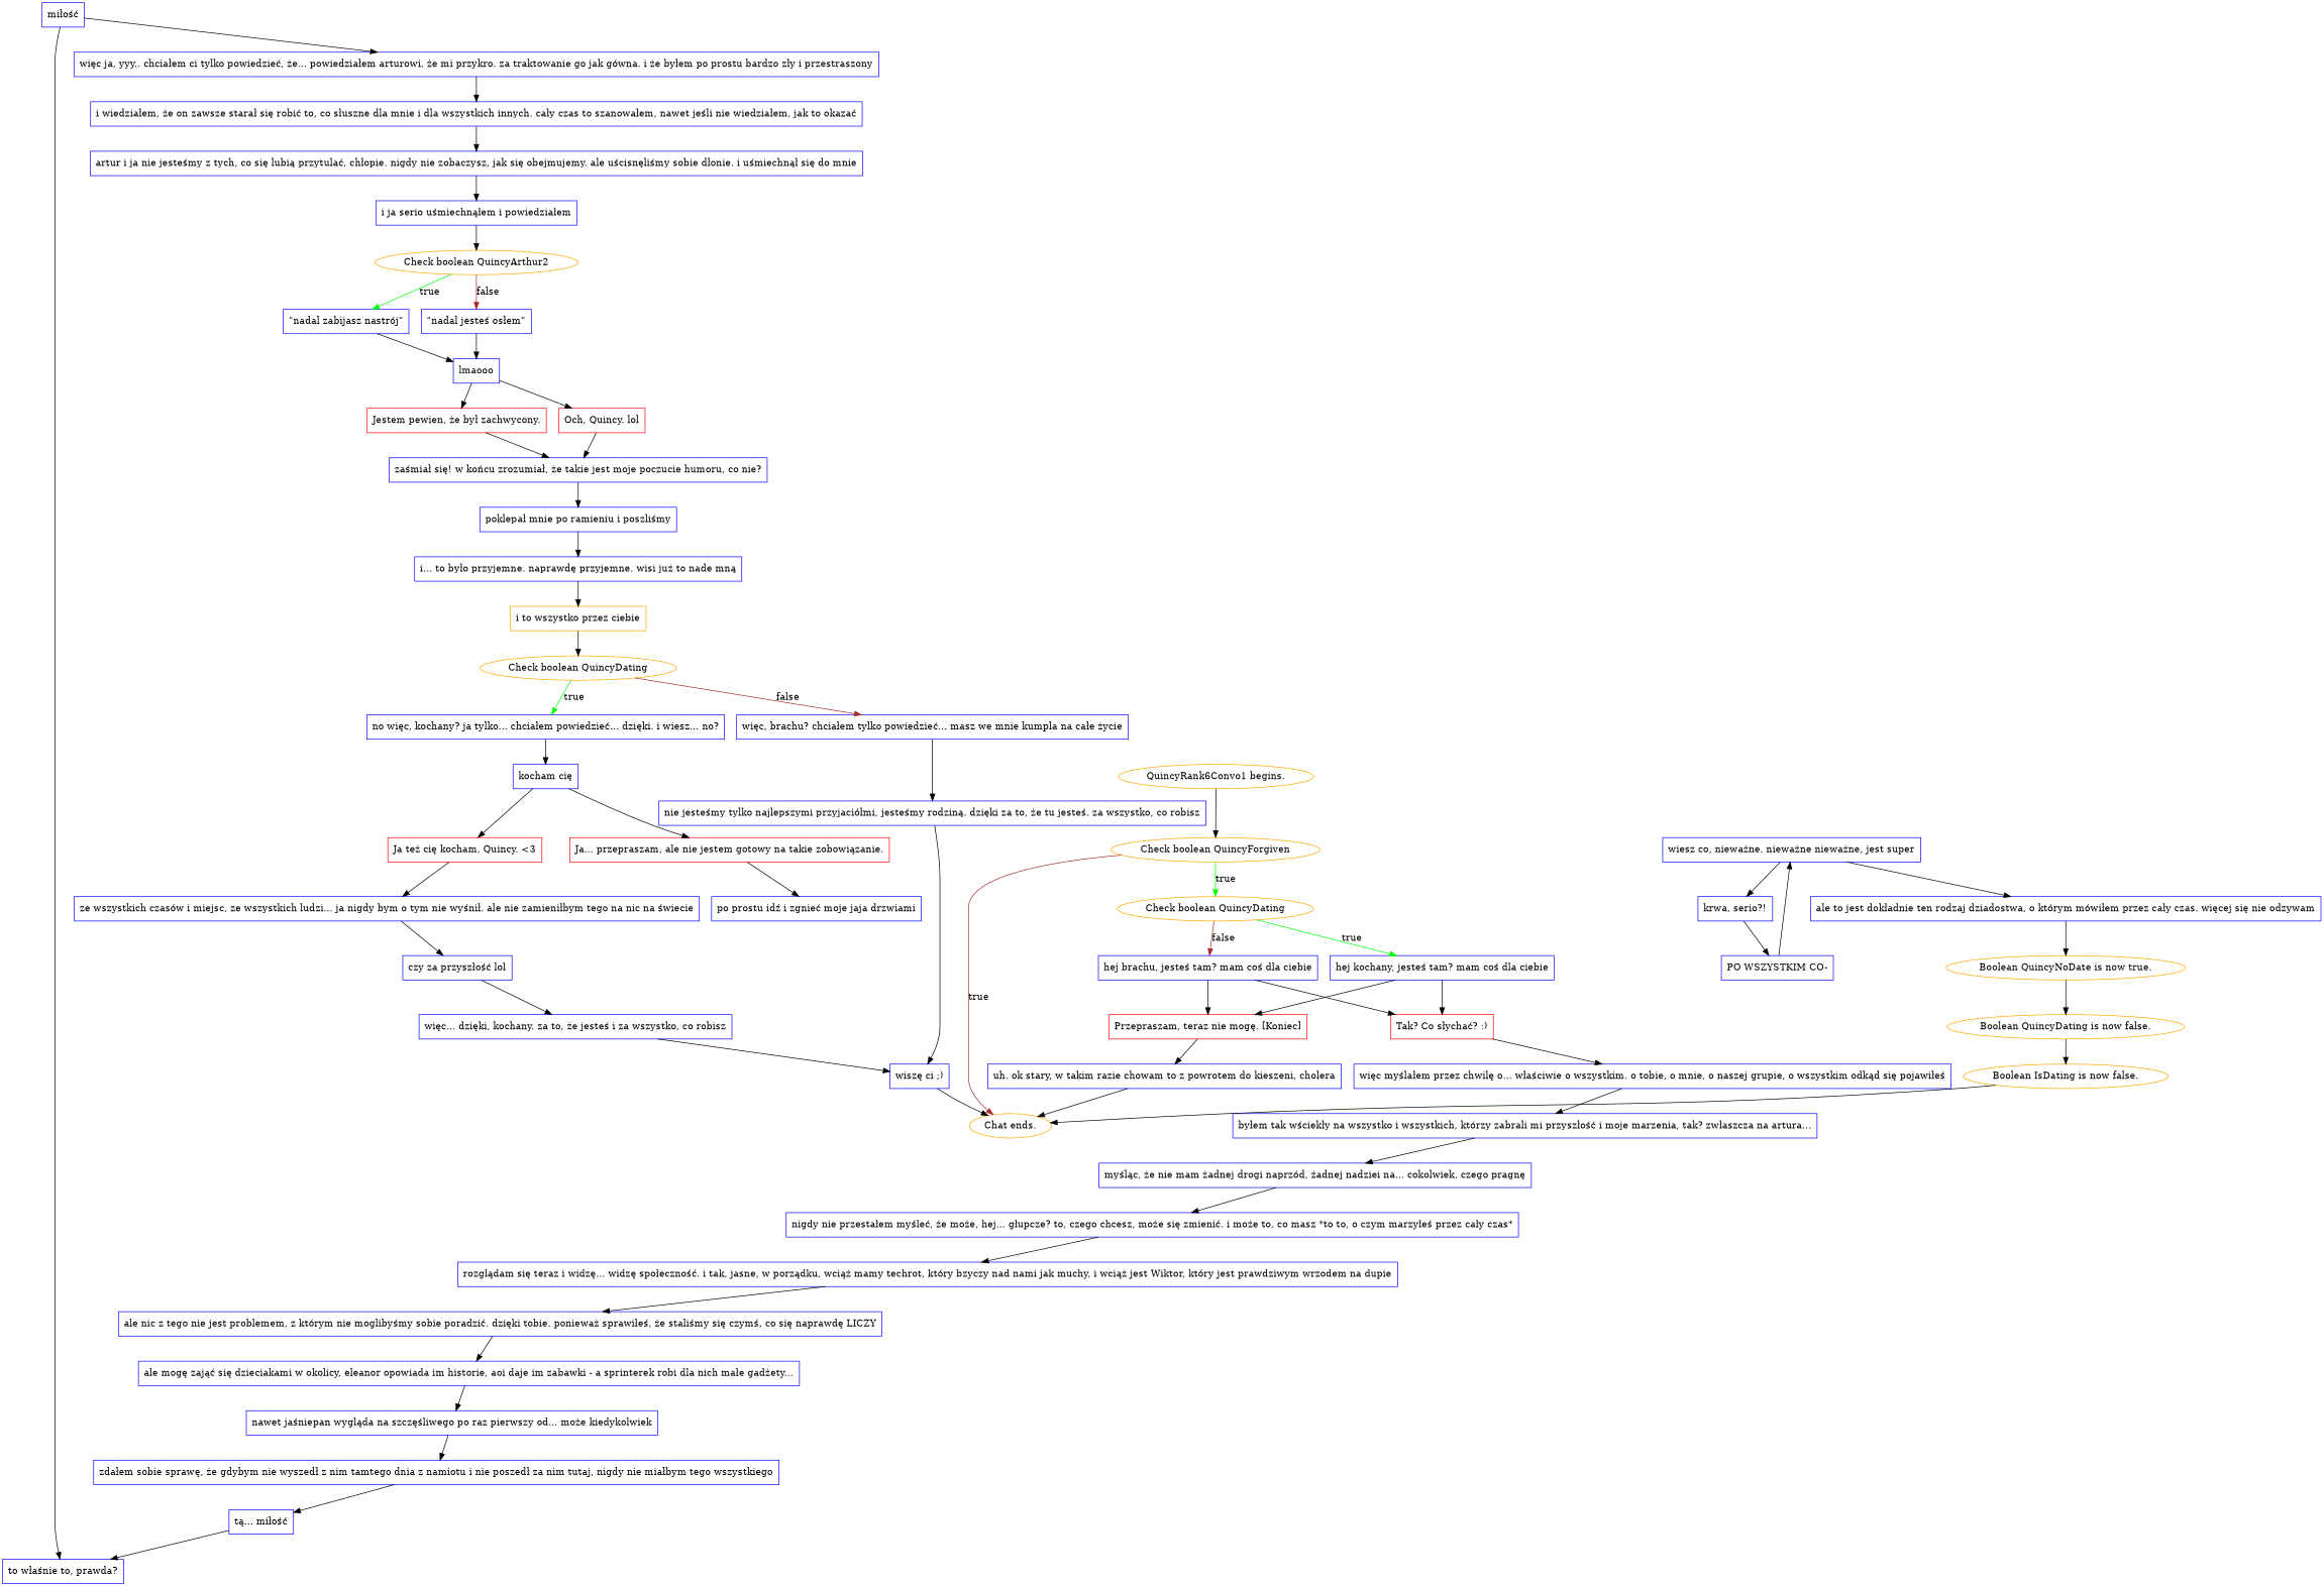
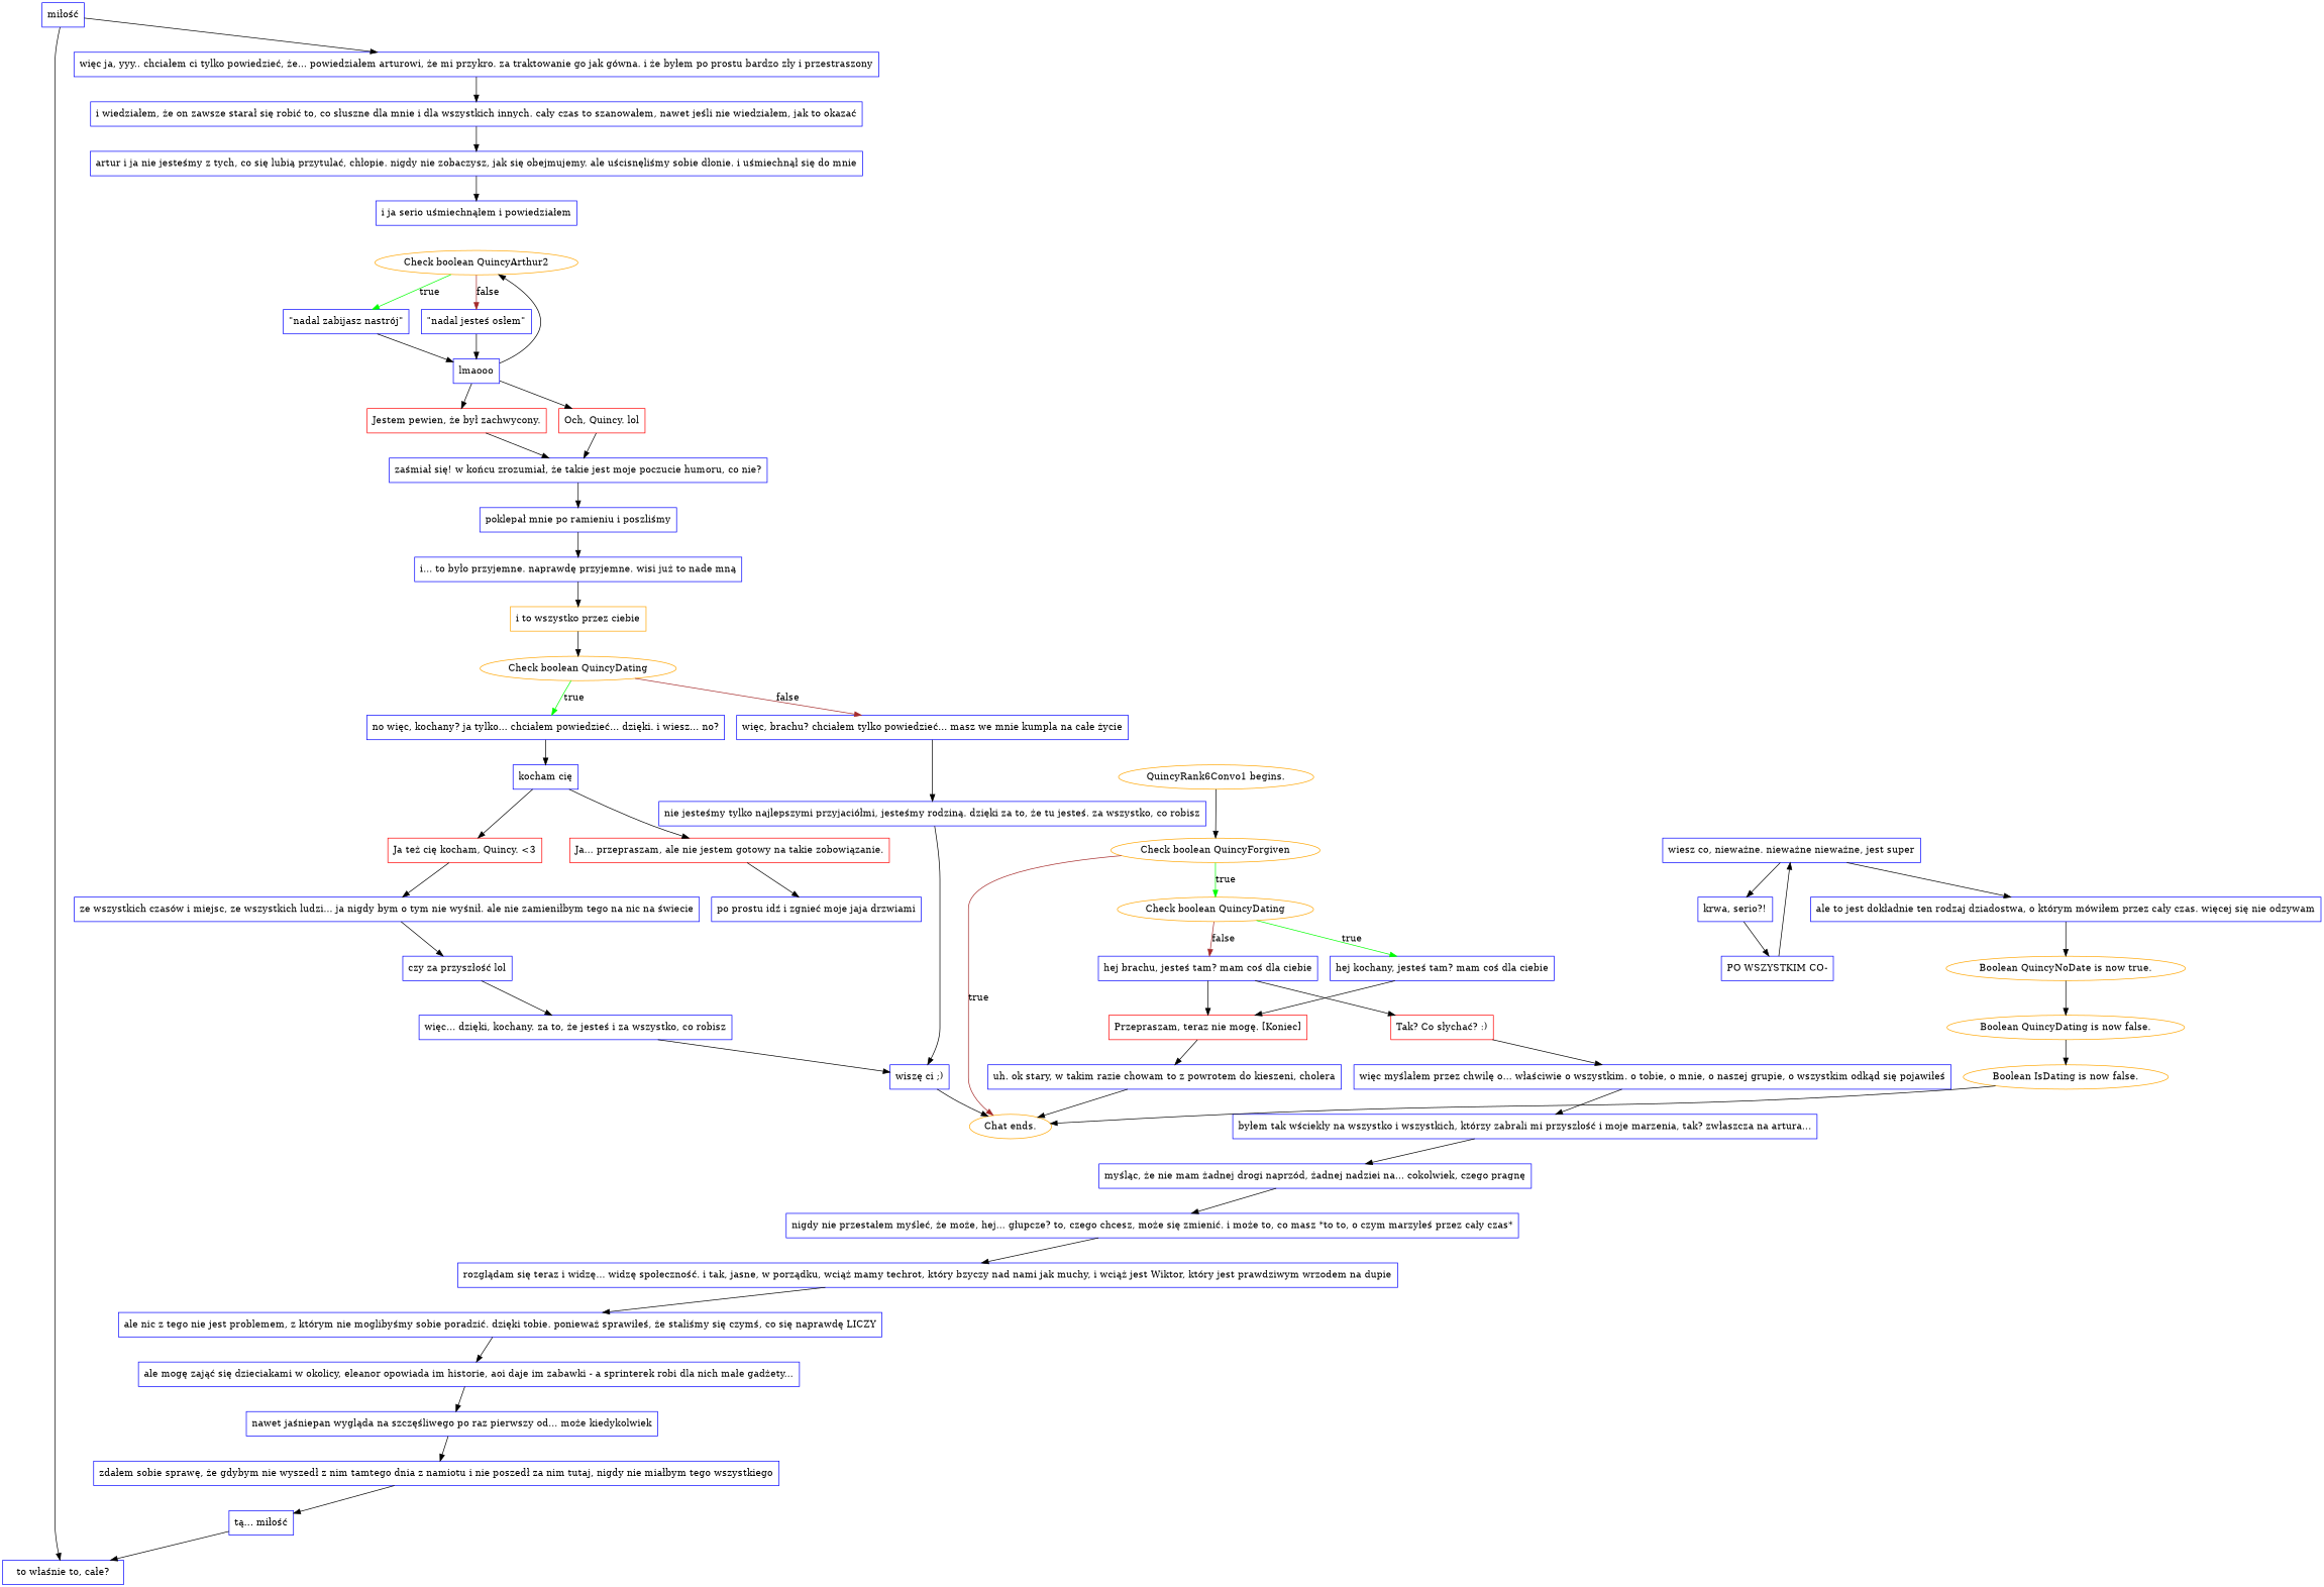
  digraph {
    node [color=blue shape=box]
    "QuincyRank6Convo1 begins." [color=orange shape=""]
    n2 [color=orange label="Check boolean QuincyForgiven" shape=""]
    n3 [color=orange label="Check boolean QuincyDating" shape=""]
    "Chat ends." [color=orange shape=""]
    n5 [label="hej kochany, jesteś tam? mam coś dla ciebie"]
    n6 [label="hej brachu, jesteś tam? mam coś dla ciebie"]
    n7 [color=red label="Tak? Co słychać? :)"]
    n8 [color=red label="Przepraszam, teraz nie mogę. [Koniec]"]
    n9 [label="więc myślałem przez chwilę o... właściwie o wszystkim. o tobie, o mnie, o naszej grupie, o wszystkim odkąd się pojawiłeś"]
    n10 [label="uh. ok stary, w takim razie chowam to z powrotem do kieszeni, cholera"]
    n11 [label="byłem tak wściekły na wszystko i wszystkich, którzy zabrali mi przyszłość i moje marzenia, tak? zwłaszcza na artura..."]
    n12 [label="myśląc, że nie mam żadnej drogi naprzód, żadnej nadziei na... cokolwiek, czego pragnę"]
    n13 [label="nigdy nie przestałem myśleć, że może, hej... głupcze? to, czego chcesz, może się zmienić. i może to, co masz *to to, o czym marzyłeś przez cały czas*"]
    n14 [label="rozglądam się teraz i widzę... widzę społeczność. i tak, jasne, w porządku, wciąż mamy techrot, który bzyczy nad nami jak muchy, i wciąż jest Wiktor, który jest prawdziwym wrzodem na dupie"]
    n15 [label="ale nic z tego nie jest problemem, z którym nie moglibyśmy sobie poradzić. dzięki tobie. ponieważ sprawiłeś, że staliśmy się czymś, co się naprawdę LICZY"]
    n16 [label="ale mogę zająć się dzieciakami w okolicy, eleanor opowiada im historie, aoi daje im zabawki - a sprinterek robi dla nich małe gadżety..."]
    n17 [label="nawet jaśniepan wygląda na szczęśliwego po raz pierwszy od... może kiedykolwiek"]
    n18 [label="zdałem sobie sprawę, że gdybym nie wyszedł z nim tamtego dnia z namiotu i nie poszedł za nim tutaj, nigdy nie miałbym tego wszystkiego"]
    n19 [label="tą... miłość"]
-   n20 [label="to właśnie to, prawda?"]
+   n20 [label="to właśnie to, całe?"]
    n21 [label="miłość"]
    n22 [label="więc ja, yyy.. chciałem ci tylko powiedzieć, że... powiedziałem arturowi, że mi przykro. za traktowanie go jak gówna. i że byłem po prostu bardzo zły i przestraszony"]
    n23 [label="i wiedziałem, że on zawsze starał się robić to, co słuszne dla mnie i dla wszystkich innych. cały czas to szanowałem, nawet jeśli nie wiedziałem, jak to okazać"]
    n24 [label="artur i ja nie jesteśmy z tych, co się lubią przytulać, chłopie. nigdy nie zobaczysz, jak się obejmujemy. ale uścisnęliśmy sobie dłonie. i uśmiechnął się do mnie"]
    n25 [label="i ja serio uśmiechnąłem i powiedziałem"]
    n26 [color=orange label="Check boolean QuincyArthur2" shape=""]
    n27 [label="\"nadal zabijasz nastrój\""]
    n28 [label="\"nadal jesteś osłem\""]
    n29 [label=lmaooo]
    n30 [color=red label="Och, Quincy. lol"]
    n31 [color=red label="Jestem pewien, że był zachwycony."]
    n32 [label="zaśmiał się! w końcu zrozumiał, że takie jest moje poczucie humoru, co nie?"]
    n33 [label="poklepał mnie po ramieniu i poszliśmy"]
    n34 [label="i... to było przyjemne. naprawdę przyjemne. wisi już to nade mną"]
    n35 [color=orange label="i to wszystko przez ciebie"]
    n36 [color=orange label="Check boolean QuincyDating" shape=""]
    n37 [label="no więc, kochany? ja tylko... chciałem powiedzieć... dzięki. i wiesz... no?"]
    n38 [label="więc, brachu? chciałem tylko powiedzieć... masz we mnie kumpla na całe życie"]
    n39 [label="kocham cię"]
    n40 [label="nie jesteśmy tylko najlepszymi przyjaciółmi, jesteśmy rodziną. dzięki za to, że tu jesteś. za wszystko, co robisz"]
    n41 [color=red label="Ja też cię kocham, Quincy. <3"]
    n42 [color=red label="Ja... przepraszam, ale nie jestem gotowy na takie zobowiązanie."]
    n43 [label="wiszę ci ;)"]
    n44 [label="ze wszystkich czasów i miejsc, ze wszystkich ludzi... ja nigdy bym o tym nie wyśnił. ale nie zamieniłbym tego na nic na świecie"]
    n45 [label="po prostu idź i zgnieć moje jaja drzwiami"]
    n46 [label="czy za przyszłość lol"]
    n47 [label="więc... dzięki, kochany. za to, że jesteś i za wszystko, co robisz"]
    n48 [label="krwa, serio?!"]
    n49 [label="PO WSZYSTKIM CO-"]
    n50 [label="wiesz co, nieważne. nieważne nieważne, jest super"]
    n51 [label="ale to jest dokładnie ten rodzaj dziadostwa, o którym mówiłem przez cały czas. więcej się nie odzywam"]
    n52 [color=orange label="Boolean QuincyNoDate is now true." shape=""]
    n53 [color=orange label="Boolean QuincyDating is now false." shape=""]
    n54 [color=orange label="Boolean IsDating is now false." shape=""]
    "QuincyRank6Convo1 begins." -> n2
    n2 -> n3 [color=green label=true]
    n2 -> "Chat ends." [color=brown label=true]
    n3 -> n5 [color=green label=true]
    n3 -> n6 [color=brown label=false]
-   n5 -> n7
    n5 -> n8
    n6 -> n7
    n6 -> n8
    n7 -> n9
    n8 -> n10
    n9 -> n11
    n10 -> "Chat ends."
    n11 -> n12
    n12 -> n13
    n13 -> n14
    n14 -> n15
    n15 -> n16
    n16 -> n17
    n17 -> n18
    n18 -> n19
    n19 -> n20
    n21 -> n20
    n21 -> n22
    n22 -> n23
    n23 -> n24
    n24 -> n25
-   n25 -> n26
+   n29 -> n26
    n26 -> n27 [color=green label=true]
    n26 -> n28 [color=brown label=false]
    n27 -> n29
    n28 -> n29
    n29 -> n30
    n29 -> n31
    n30 -> n32
    n31 -> n32
    n32 -> n33
    n33 -> n34
    n34 -> n35
    n35 -> n36
    n36 -> n37 [color=green label=true]
    n36 -> n38 [color=brown label=false]
    n37 -> n39
    n38 -> n40
    n39 -> n41
    n39 -> n42
    n40 -> n43
    n41 -> n44
    n42 -> n45
    n43 -> "Chat ends."
    n44 -> n46
    n46 -> n47
    n47 -> n43
    n48 -> n49
    n49 -> n50
    n50 -> n48
    n50 -> n51
    n51 -> n52
    n52 -> n53
    n53 -> n54
    n54 -> "Chat ends."
  }
